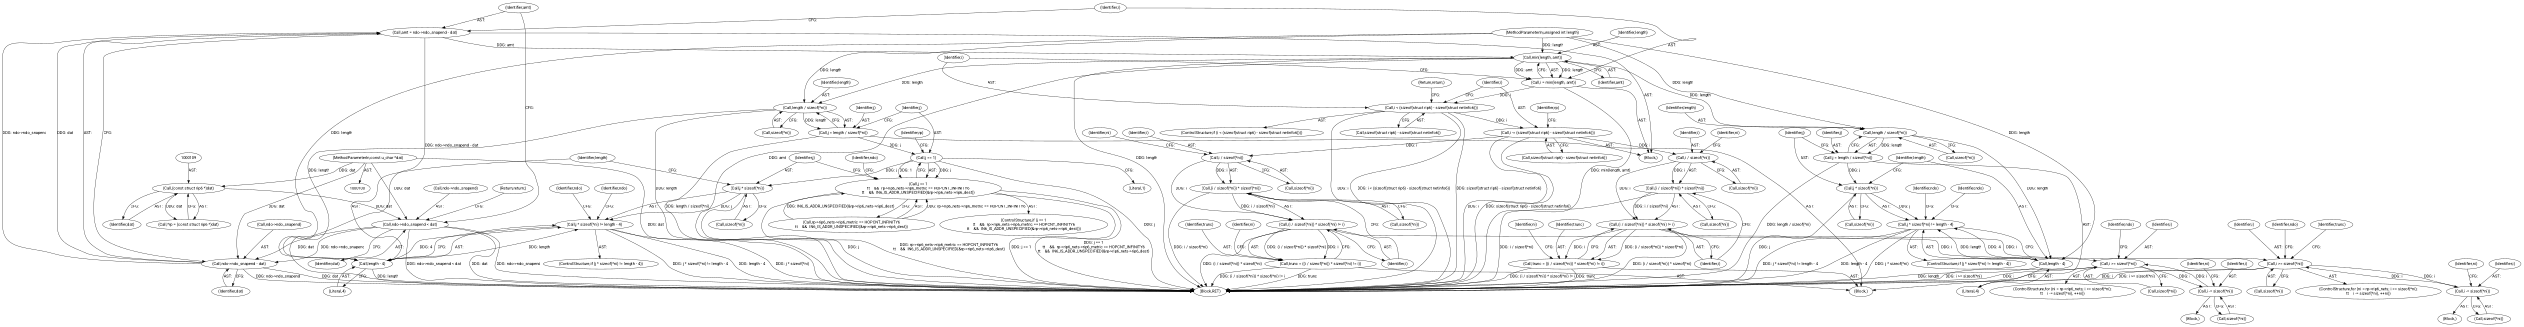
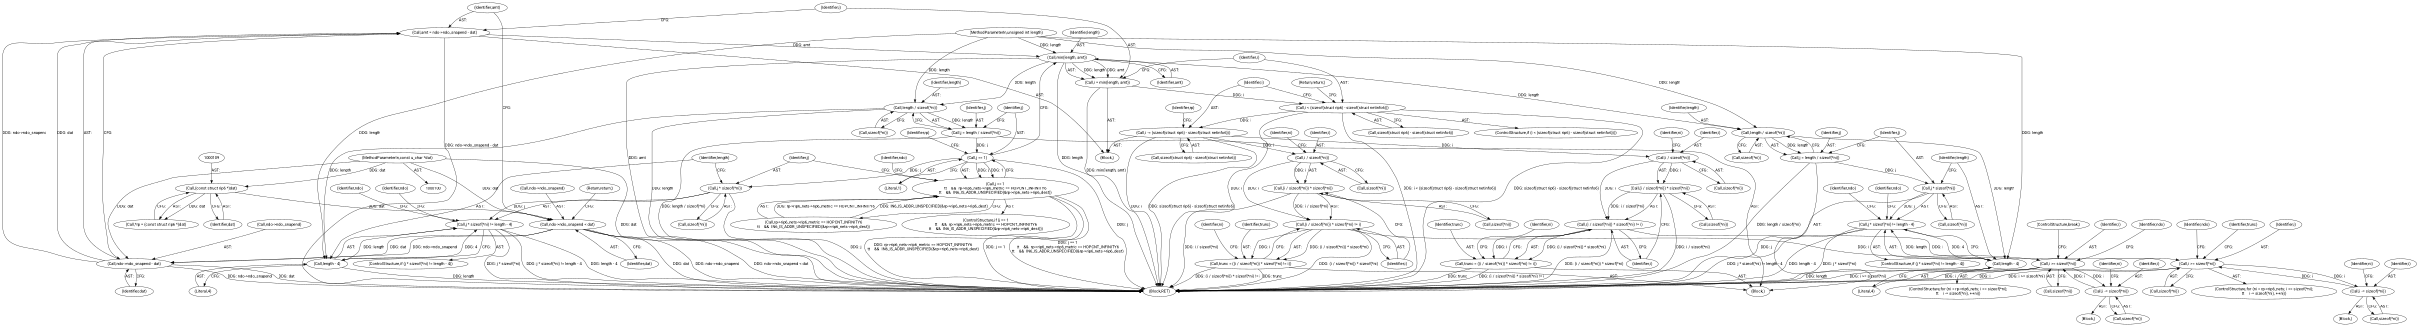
  digraph {
    fontname=Roboto
    node [fontname=Roboto]
    edge [fontname=Roboto]
    n1 [label="(Call,amt = ndo->ndo_snapend - dat)"]
    n2 [label="(Call,ndo->ndo_snapend - dat)"]
    n3 [label="(Call,min(length, amt))"]
    n4 [label="(Block,RET)"]
    n5 [label="(Block,)"]
    n6 [label="(Identifier,dat)"]
    n7 [label="(Call,i = min(length, amt))"]
    n8 [label="(Call,length / sizeof(*ni))"]
    n9 [label="(Call,length / sizeof(*ni))"]
    n10 [label="(Identifier,amt)"]
    n11 [label="(Call,ndo->ndo_snapend < dat)"]
    n12 [label="(Identifier,dat)"]
    n13 [label="(Call,(const struct rip6 *)dat)"]
    n14 [label="(Identifier,dat)"]
    n15 [label="(Call,*rp = (const struct rip6 *)dat)"]
    n16 [label="(MethodParameterIn,const u_char *dat)"]
    1000100
    n18 [label="(Call,i < (sizeof(struct rip6) - sizeof(struct netinfo6)))"]
    n19 [label="(Call,j = length / sizeof(*ni))"]
    n20 [label="(Call,length - 4)"]
    n21 [label="(Call,sizeof(*ni))"]
    n22 [label="(Call,j = length / sizeof(*ni))"]
    n23 [label="(Call,length - 4)"]
    n24 [label="(Call,sizeof(*ni))"]
    n25 [label="(Call,i -= (sizeof(struct rip6) - sizeof(struct netinfo6)))"]
    n26 [label="(Call,sizeof(struct rip6) - sizeof(struct netinfo6))"]
    n27 [label="(ControlStructure,if (i < (sizeof(struct rip6) - sizeof(struct netinfo6))))"]
    n28 [label="(Call,i / sizeof(*ni))"]
    n29 [label="(Call,i / sizeof(*ni))"]
    n30 [label="(Call,sizeof(struct rip6) - sizeof(struct netinfo6))"]
    n31 [label="(Call,(i / sizeof(*ni)) * sizeof(*ni))"]
    n32 [label="(Call,(i / sizeof(*ni)) * sizeof(*ni) != i)"]
    n33 [label="(Call,sizeof(*ni))"]
    n34 [label="(Call,(i / sizeof(*ni)) * sizeof(*ni))"]
    n35 [label="(Call,(i / sizeof(*ni)) * sizeof(*ni) != i)"]
    n36 [label="(Call,sizeof(*ni))"]
    n37 [label="(Call,sizeof(*ni))"]
    n38 [label="(Call,trunc = ((i / sizeof(*ni)) * sizeof(*ni) != i))"]
    n39 [label="(Call,i >= sizeof(*ni))"]
    n40 [label="(Identifier,i)"]
    n41 [label="(Block,)"]
    n42 [label="(Call,i -= sizeof(*ni))"]
    n43 [label="(Call,sizeof(*ni))"]
    n44 [label="(ControlStructure,for (ni = rp->rip6_nets; i >= sizeof(*ni);\n\t\t    i -= sizeof(*ni), ++ni))"]
    n45 [label="(Block,)"]
    n46 [label="(Call,sizeof(*ni))"]
    n47 [label="(Call,sizeof(*ni))"]
    n48 [label="(Call,trunc = ((i / sizeof(*ni)) * sizeof(*ni) != i))"]
    n49 [label="(Call,i >= sizeof(*ni))"]
    n50 [label="(Identifier,i)"]
    n51 [label="(Call,i -= sizeof(*ni))"]
    n52 [label="(Call,sizeof(*ni))"]
    n53 [label="(ControlStructure,for (ni = rp->rip6_nets; i >= sizeof(*ni);\n\t\t    i -= sizeof(*ni), ++ni))"]
    n54 [label="(Block,)"]
    n55 [label="(Call,sizeof(*ni))"]
    n56 [label="(Call,j == 1)"]
    n57 [label="(Call,j * sizeof(*ni) != length - 4)"]
    n58 [label="(Literal,4)"]
    n59 [label="(Call,j == 1\n\t\t    &&  rp->rip6_nets->rip6_metric == HOPCNT_INFINITY6\n\t\t    &&  IN6_IS_ADDR_UNSPECIFIED(&rp->rip6_nets->rip6_dest))"]
    n60 [label="(Call,j * sizeof(*ni))"]
    n61 [label="(Literal,1)"]
    n62 [label="(Call,rp->rip6_nets->rip6_metric == HOPCNT_INFINITY6\n\t\t    &&  IN6_IS_ADDR_UNSPECIFIED(&rp->rip6_nets->rip6_dest))"]
    n63 [label="(ControlStructure,if (j == 1\n\t\t    &&  rp->rip6_nets->rip6_metric == HOPCNT_INFINITY6\n\t\t    &&  IN6_IS_ADDR_UNSPECIFIED(&rp->rip6_nets->rip6_dest)))"]
    n64 [label="(Call,sizeof(*ni))"]
    n65 [label="(ControlStructure,if (j * sizeof(*ni) != length - 4))"]
    n66 [label="(Call,j * sizeof(*ni))"]
    n67 [label="(Call,j * sizeof(*ni) != length - 4)"]
    n68 [label="(Literal,4)"]
    n69 [label="(Call,sizeof(*ni))"]
    n70 [label="(ControlStructure,if (j * sizeof(*ni) != length - 4))"]
    n71 [label="(Identifier,i)"]
    n72 [label="(Identifier,length)"]
    n73 [label="(Identifier,j)"]
    n74 [label="(Identifier,length)"]
    n75 [label="(Identifier,ni)"]
    n76 [label="(Identifier,i)"]
    n77 [label="(Identifier,amt)"]
    n78 [label="(MethodParameterIn,unsigned int length)"]
    n79 [label="(Call,ndo->ndo_snapend)"]
    n80 [label="(Identifier,rp)"]
    n81 [label="(Call,ndo->ndo_snapend)"]
    n82 [label="(Identifier,i)"]
    n83 [label="(Identifier,length)"]
    n84 [label="(Identifier,length)"]
    n85 [label="(Identifier,j)"]
    n86 [label="(Identifier,ndo)"]
    n87 [label="(Identifier,j)"]
    n88 [label="(Identifier,ndo)"]
    n89 [label="(Identifier,rp)"]
    n90 [label="(Return,return;)"]
    n91 [label="(Identifier,ndo)"]
    n92 [label="(Identifier,j)"]
    n93 [label="(Return,return;)"]
    n94 [label="(Identifier,ni)"]
    n95 [label="(Identifier,ni)"]
    n96 [label="(Identifier,ni)"]
    n97 [label="(Identifier,ni)"]
    n98 [label="(Identifier,ndo)"]
    n99 [label="(Identifier,length)"]
    n100 [label="(Identifier,i)"]
    n101 [label="(Identifier,trunc)"]
    n102 [label="(Identifier,ndo)"]
+   n103 [label="(ControlStructure,break;)"]
    n104 [label="(Identifier,ndo)"]
    n105 [label="(Identifier,i)"]
    n106 [label="(Identifier,j)"]
    n107 [label="(Identifier,ni)"]
    n108 [label="(Identifier,trunc)"]
    n109 [label="(Identifier,i)"]
    n110 [label="(Identifier,i)"]
    n111 [label="(Identifier,trunc)"]
    n112 [label="(Identifier,ndo)"]
    n113 [label="(Identifier,i)"]
    n114 [label="(Identifier,i)"]
    1000109
    n1 -> n2 [label="CFG: "]
    n1 -> n3 [label="DDG: amt"]
    n1 -> n4 [label="DDG: ndo->ndo_snapend - dat"]
    n1 -> n5 [label="AST: "]
    n2 -> n1 [label="AST: "]
    n2 -> n1 [label="DDG: ndo->ndo_snapend"]
    n2 -> n1 [label="DDG: dat"]
    n2 -> n4 [label="DDG: ndo->ndo_snapend"]
    n2 -> n4 [label="DDG: dat"]
    n2 -> n6 [label="CFG: "]
    n3 -> n4 [label="DDG: amt"]
    n3 -> n4 [label="DDG: length"]
    n3 -> n7 [label="AST: "]
    n3 -> n7 [label="DDG: length"]
    n3 -> n7 [label="DDG: amt"]
    n3 -> n8 [label="DDG: length"]
    n3 -> n9 [label="DDG: length"]
    n3 -> n10 [label="CFG: "]
    n6 -> n2 [label="AST: "]
-   n7 -> n3 [label="CFG: "]
+   n56 -> n3 [label="CFG: "]
    n7 -> n4 [label="DDG: min(length, amt)"]
    n7 -> n5 [label="AST: "]
    n7 -> n18 [label="DDG: i"]
    n8 -> n4 [label="DDG: length"]
    n8 -> n19 [label="AST: "]
    n8 -> n19 [label="DDG: length"]
    n8 -> n20 [label="DDG: length"]
    n8 -> n21 [label="CFG: "]
    n9 -> n22 [label="AST: "]
    n9 -> n22 [label="DDG: length"]
    n9 -> n23 [label="DDG: length"]
    n9 -> n24 [label="CFG: "]
    n10 -> n3 [label="AST: "]
    n11 -> n2 [label="DDG: ndo->ndo_snapend"]
    n11 -> n2 [label="DDG: dat"]
    n11 -> n4 [label="DDG: ndo->ndo_snapend < dat"]
    n11 -> n4 [label="DDG: dat"]
    n11 -> n4 [label="DDG: ndo->ndo_snapend"]
    n11 -> n12 [label="CFG: "]
    n12 -> n11 [label="AST: "]
    n13 -> n11 [label="DDG: dat"]
    n13 -> n14 [label="CFG: "]
    n13 -> n15 [label="AST: "]
    n13 -> n15 [label="DDG: dat"]
    n14 -> n13 [label="AST: "]
    n15 -> n13 [label="CFG: "]
    n16 -> n2 [label="DDG: dat"]
    n16 -> n4 [label="DDG: dat"]
    n16 -> n11 [label="DDG: dat"]
    n16 -> n13 [label="DDG: dat"]
    n16 -> 1000100 [label="AST: "]
    n18 -> n4 [label="DDG: i < (sizeof(struct rip6) - sizeof(struct netinfo6))"]
    n18 -> n4 [label="DDG: sizeof(struct rip6) - sizeof(struct netinfo6)"]
    n18 -> n4 [label="DDG: i"]
    n18 -> n25 [label="DDG: i"]
    n18 -> n26 [label="CFG: "]
    n18 -> n27 [label="AST: "]
    n19 -> n4 [label="DDG: length / sizeof(*ni)"]
    n19 -> n8 [label="CFG: "]
    n19 -> n41 [label="AST: "]
    n19 -> n56 [label="DDG: j"]
    n20 -> n4 [label="DDG: length"]
    n20 -> n57 [label="AST: "]
    n20 -> n57 [label="DDG: length"]
    n20 -> n57 [label="DDG: 4"]
    n20 -> n58 [label="CFG: "]
    n21 -> n8 [label="AST: "]
    n22 -> n4 [label="DDG: length / sizeof(*ni)"]
    n22 -> n9 [label="CFG: "]
    n22 -> n41 [label="AST: "]
    n22 -> n66 [label="DDG: j"]
    n23 -> n4 [label="DDG: length"]
    n23 -> n67 [label="AST: "]
    n23 -> n67 [label="DDG: length"]
    n23 -> n67 [label="DDG: 4"]
    n23 -> n68 [label="CFG: "]
    n24 -> n9 [label="AST: "]
    n25 -> n4 [label="DDG: i"]
    n25 -> n4 [label="DDG: sizeof(struct rip6) - sizeof(struct netinfo6)"]
    n25 -> n5 [label="AST: "]
    n25 -> n28 [label="DDG: i"]
    n25 -> n29 [label="DDG: i"]
    n25 -> n30 [label="CFG: "]
    n26 -> n18 [label="AST: "]
    n28 -> n31 [label="AST: "]
    n28 -> n31 [label="DDG: i"]
    n28 -> n32 [label="DDG: i"]
    n28 -> n33 [label="CFG: "]
    n29 -> n34 [label="AST: "]
    n29 -> n34 [label="DDG: i"]
    n29 -> n35 [label="DDG: i"]
    n29 -> n36 [label="CFG: "]
    n30 -> n25 [label="AST: "]
    n31 -> n4 [label="DDG: i / sizeof(*ni)"]
    n31 -> n32 [label="AST: "]
    n31 -> n32 [label="DDG: i / sizeof(*ni)"]
    n31 -> n37 [label="CFG: "]
    n32 -> n4 [label="DDG: (i / sizeof(*ni)) * sizeof(*ni)"]
    n32 -> n38 [label="AST: "]
    n32 -> n38 [label="DDG: (i / sizeof(*ni)) * sizeof(*ni)"]
    n32 -> n38 [label="DDG: i"]
    n32 -> n39 [label="DDG: i"]
    n32 -> n40 [label="CFG: "]
    n33 -> n28 [label="AST: "]
    n34 -> n4 [label="DDG: i / sizeof(*ni)"]
    n34 -> n35 [label="AST: "]
    n34 -> n35 [label="DDG: i / sizeof(*ni)"]
    n34 -> n47 [label="CFG: "]
    n35 -> n4 [label="DDG: (i / sizeof(*ni)) * sizeof(*ni)"]
    n35 -> n48 [label="AST: "]
    n35 -> n48 [label="DDG: (i / sizeof(*ni)) * sizeof(*ni)"]
    n35 -> n48 [label="DDG: i"]
    n35 -> n49 [label="DDG: i"]
    n35 -> n50 [label="CFG: "]
    n36 -> n29 [label="AST: "]
    n37 -> n31 [label="AST: "]
    n38 -> n4 [label="DDG: trunc"]
    n38 -> n4 [label="DDG: (i / sizeof(*ni)) * sizeof(*ni) != i"]
    n38 -> n32 [label="CFG: "]
    n38 -> n41 [label="AST: "]
    n39 -> n4 [label="DDG: i"]
    n39 -> n4 [label="DDG: i >= sizeof(*ni)"]
    n39 -> n42 [label="DDG: i"]
    n39 -> n43 [label="CFG: "]
    n39 -> n44 [label="AST: "]
    n40 -> n31 [label="CFG: "]
    n40 -> n32 [label="AST: "]
    n42 -> n39 [label="DDG: i"]
    n42 -> n45 [label="AST: "]
    n42 -> n46 [label="CFG: "]
    n43 -> n39 [label="AST: "]
    n46 -> n42 [label="AST: "]
    n47 -> n34 [label="AST: "]
    n48 -> n4 [label="DDG: (i / sizeof(*ni)) * sizeof(*ni) != i"]
    n48 -> n4 [label="DDG: trunc"]
    n48 -> n35 [label="CFG: "]
    n48 -> n41 [label="AST: "]
    n49 -> n4 [label="DDG: i"]
    n49 -> n4 [label="DDG: i >= sizeof(*ni)"]
    n49 -> n51 [label="DDG: i"]
    n49 -> n52 [label="CFG: "]
    n49 -> n53 [label="AST: "]
    n50 -> n34 [label="CFG: "]
    n50 -> n35 [label="AST: "]
    n51 -> n49 [label="DDG: i"]
    n51 -> n54 [label="AST: "]
    n51 -> n55 [label="CFG: "]
    n52 -> n49 [label="AST: "]
    n55 -> n51 [label="AST: "]
    n56 -> n4 [label="DDG: j"]
    n56 -> n59 [label="AST: "]
    n56 -> n59 [label="DDG: j"]
    n56 -> n59 [label="DDG: 1"]
    n56 -> n60 [label="DDG: j"]
    n56 -> n61 [label="CFG: "]
    n57 -> n4 [label="DDG: j * sizeof(*ni) != length - 4"]
    n57 -> n4 [label="DDG: length - 4"]
    n57 -> n4 [label="DDG: j * sizeof(*ni)"]
    n57 -> n20 [label="CFG: "]
    n57 -> n65 [label="AST: "]
    n58 -> n20 [label="AST: "]
    n59 -> n4 [label="DDG: rp->rip6_nets->rip6_metric == HOPCNT_INFINITY6\n\t\t    &&  IN6_IS_ADDR_UNSPECIFIED(&rp->rip6_nets->rip6_dest)"]
    n59 -> n4 [label="DDG: j == 1"]
    n59 -> n4 [label="DDG: j == 1\n\t\t    &&  rp->rip6_nets->rip6_metric == HOPCNT_INFINITY6\n\t\t    &&  IN6_IS_ADDR_UNSPECIFIED(&rp->rip6_nets->rip6_dest)"]
    n59 -> n56 [label="CFG: "]
    n59 -> n62 [label="CFG: "]
    n59 -> n63 [label="AST: "]
    n60 -> n4 [label="DDG: j"]
    n60 -> n57 [label="AST: "]
    n60 -> n57 [label="DDG: j"]
    n60 -> n64 [label="CFG: "]
+   n61 -> n56 [label="AST: "]
    n62 -> n59 [label="AST: "]
    n62 -> n59 [label="DDG: rp->rip6_nets->rip6_metric == HOPCNT_INFINITY6"]
    n62 -> n59 [label="DDG: IN6_IS_ADDR_UNSPECIFIED(&rp->rip6_nets->rip6_dest)"]
    n64 -> n60 [label="AST: "]
    n66 -> n4 [label="DDG: j"]
    n66 -> n67 [label="AST: "]
    n66 -> n67 [label="DDG: j"]
    n66 -> n69 [label="CFG: "]
    n67 -> n4 [label="DDG: j * sizeof(*ni)"]
    n67 -> n4 [label="DDG: j * sizeof(*ni) != length - 4"]
    n67 -> n4 [label="DDG: length - 4"]
    n67 -> n23 [label="CFG: "]
    n67 -> n70 [label="AST: "]
    n68 -> n23 [label="AST: "]
    n69 -> n66 [label="AST: "]
    n71 -> n7 [label="CFG: "]
    n71 -> n18 [label="AST: "]
    n72 -> n3 [label="AST: "]
    n73 -> n59 [label="CFG: "]
    n73 -> n60 [label="AST: "]
    n74 -> n9 [label="AST: "]
    n75 -> n38 [label="CFG: "]
    n76 -> n39 [label="AST: "]
    n77 -> n1 [label="AST: "]
    n77 -> n11 [label="CFG: "]
    n78 -> n3 [label="DDG: length"]
    n78 -> n8 [label="DDG: length"]
    n78 -> n9 [label="DDG: length"]
    n78 -> n20 [label="DDG: length"]
    n78 -> n23 [label="DDG: length"]
    n79 -> n11 [label="AST: "]
    n80 -> n56 [label="CFG: "]
    n81 -> n2 [label="AST: "]
    n82 -> n49 [label="AST: "]
    n83 -> n23 [label="AST: "]
    n83 -> n66 [label="CFG: "]
    n84 -> n8 [label="AST: "]
    n85 -> n19 [label="CFG: "]
    n85 -> n56 [label="AST: "]
    n86 -> n39 [label="CFG: "]
    n87 -> n19 [label="AST: "]
    n88 -> n57 [label="CFG: "]
    n89 -> n25 [label="CFG: "]
    n90 -> n11 [label="CFG: "]
    n91 -> n67 [label="CFG: "]
    n92 -> n22 [label="AST: "]
    n93 -> n18 [label="CFG: "]
    n94 -> n29 [label="CFG: "]
    n95 -> n51 [label="CFG: "]
    n96 -> n48 [label="CFG: "]
    n97 -> n42 [label="CFG: "]
    n98 -> n67 [label="CFG: "]
    n99 -> n20 [label="AST: "]
    n99 -> n60 [label="CFG: "]
    n100 -> n51 [label="AST: "]
    n101 -> n48 [label="AST: "]
    n102 -> n49 [label="CFG: "]
+   n103 -> n39 [label="CFG: "]
    n104 -> n57 [label="CFG: "]
    n105 -> n42 [label="AST: "]
    n106 -> n22 [label="CFG: "]
    n106 -> n66 [label="AST: "]
    n107 -> n28 [label="CFG: "]
    n108 -> n38 [label="AST: "]
    n109 -> n18 [label="CFG: "]
    n109 -> n25 [label="AST: "]
    n110 -> n29 [label="AST: "]
    n111 -> n49 [label="CFG: "]
    n112 -> n59 [label="CFG: "]
    n113 -> n1 [label="CFG: "]
    n113 -> n7 [label="AST: "]
    n114 -> n28 [label="AST: "]
    1000109 -> n13 [label="AST: "]
  }
